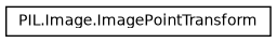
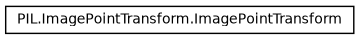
  digraph {
    rankdir=LR
-   n1 [color=black fillcolor=white fontname=Helvetica fontsize=10 height=0.2 label="PIL.Image.ImagePointTransform" shape=record style=filled width=0.4]
+   n1 [color=black fillcolor=white fontname=Helvetica fontsize=10 height=0.2 label="PIL.ImagePointTransform.ImagePointTransform" shape=record style=filled width=0.4]
  }
